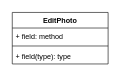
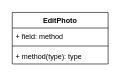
  <mxCell id="0" />
  <mxCell id="1" parent="0" />
  <mxCell id="2" value="EditPhoto" style="swimlane;fontStyle=1;align=center;verticalAlign=top;childLayout=stackLayout;horizontal=1;startSize=26;horizontalStack=0;resizeParent=1;resizeParentMax=0;resizeLast=0;collapsible=1;marginBottom=0;whiteSpace=wrap;html=1;" vertex="1" parent="1"><mxGeometry x="20" y="20" width="160" height="86" as="geometry" /></mxCell>
  <mxCell id="3" value="+ field: method" style="text;strokeColor=none;fillColor=none;align=left;verticalAlign=top;spacingLeft=4;spacingRight=4;overflow=hidden;rotatable=0;points=[[0,0.5],[1,0.5]];portConstraint=eastwest;whiteSpace=wrap;html=1;" vertex="1" parent="2"><mxGeometry y="26" width="160" height="26" as="geometry" /></mxCell>
  <mxCell id="4" value="" style="line;strokeWidth=1;fillColor=none;align=left;verticalAlign=middle;spacingTop=-1;spacingLeft=3;spacingRight=3;rotatable=0;labelPosition=right;points=[];portConstraint=eastwest;strokeColor=inherit;" vertex="1" parent="2"><mxGeometry y="52" width="160" height="8" as="geometry" /></mxCell>
- <mxCell id="5" value="+ field(type): type" style="text;strokeColor=none;fillColor=none;align=left;verticalAlign=top;spacingLeft=4;spacingRight=4;overflow=hidden;rotatable=0;points=[[0,0.5],[1,0.5]];portConstraint=eastwest;whiteSpace=wrap;html=1;" vertex="1" parent="2"><mxGeometry y="60" width="160" height="26" as="geometry" /></mxCell>
+ <mxCell id="5" value="+ method(type): type" style="text;strokeColor=none;fillColor=none;align=left;verticalAlign=top;spacingLeft=4;spacingRight=4;overflow=hidden;rotatable=0;points=[[0,0.5],[1,0.5]];portConstraint=eastwest;whiteSpace=wrap;html=1;" vertex="1" parent="2"><mxGeometry y="60" width="160" height="26" as="geometry" /></mxCell>
